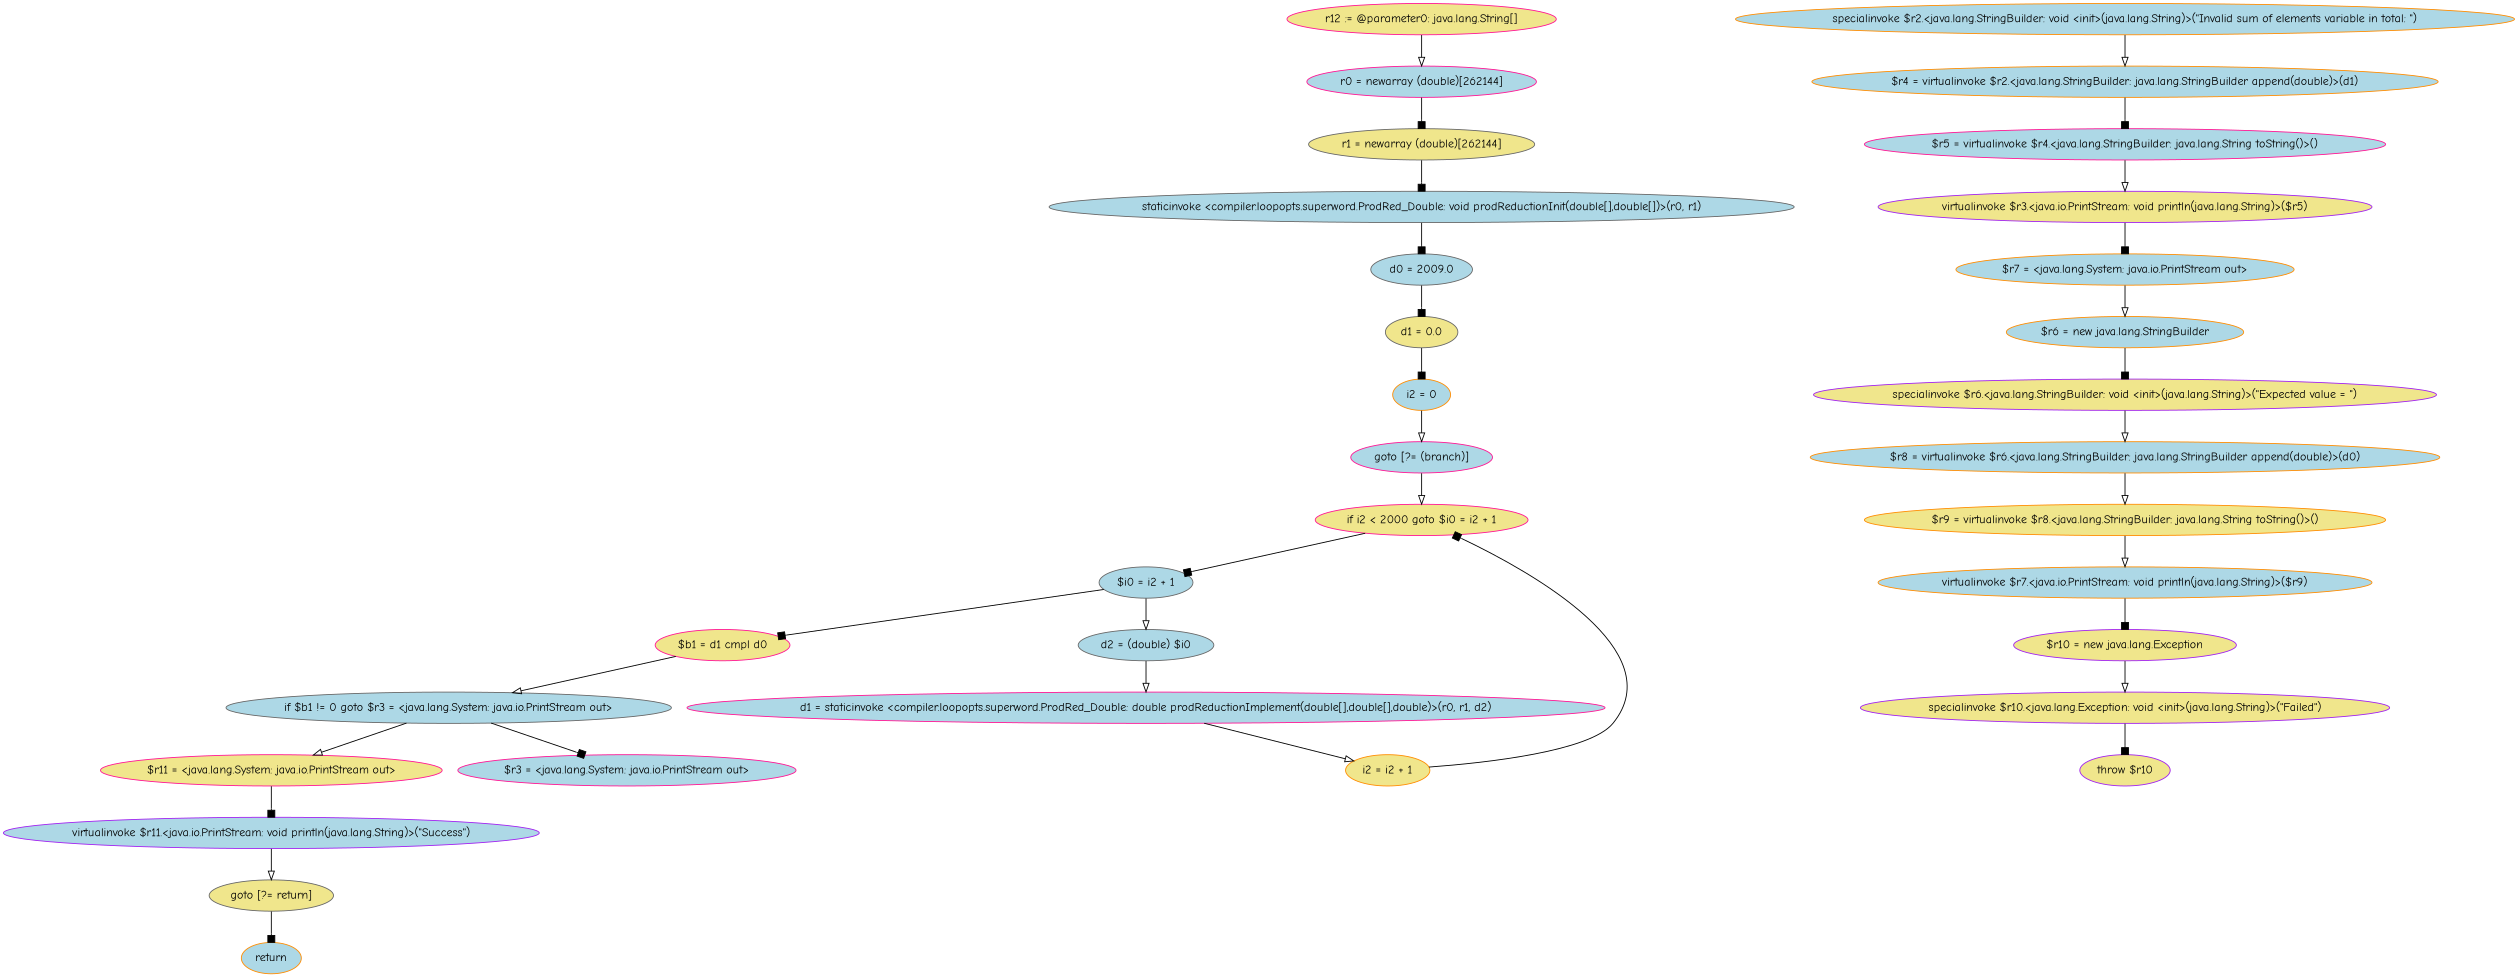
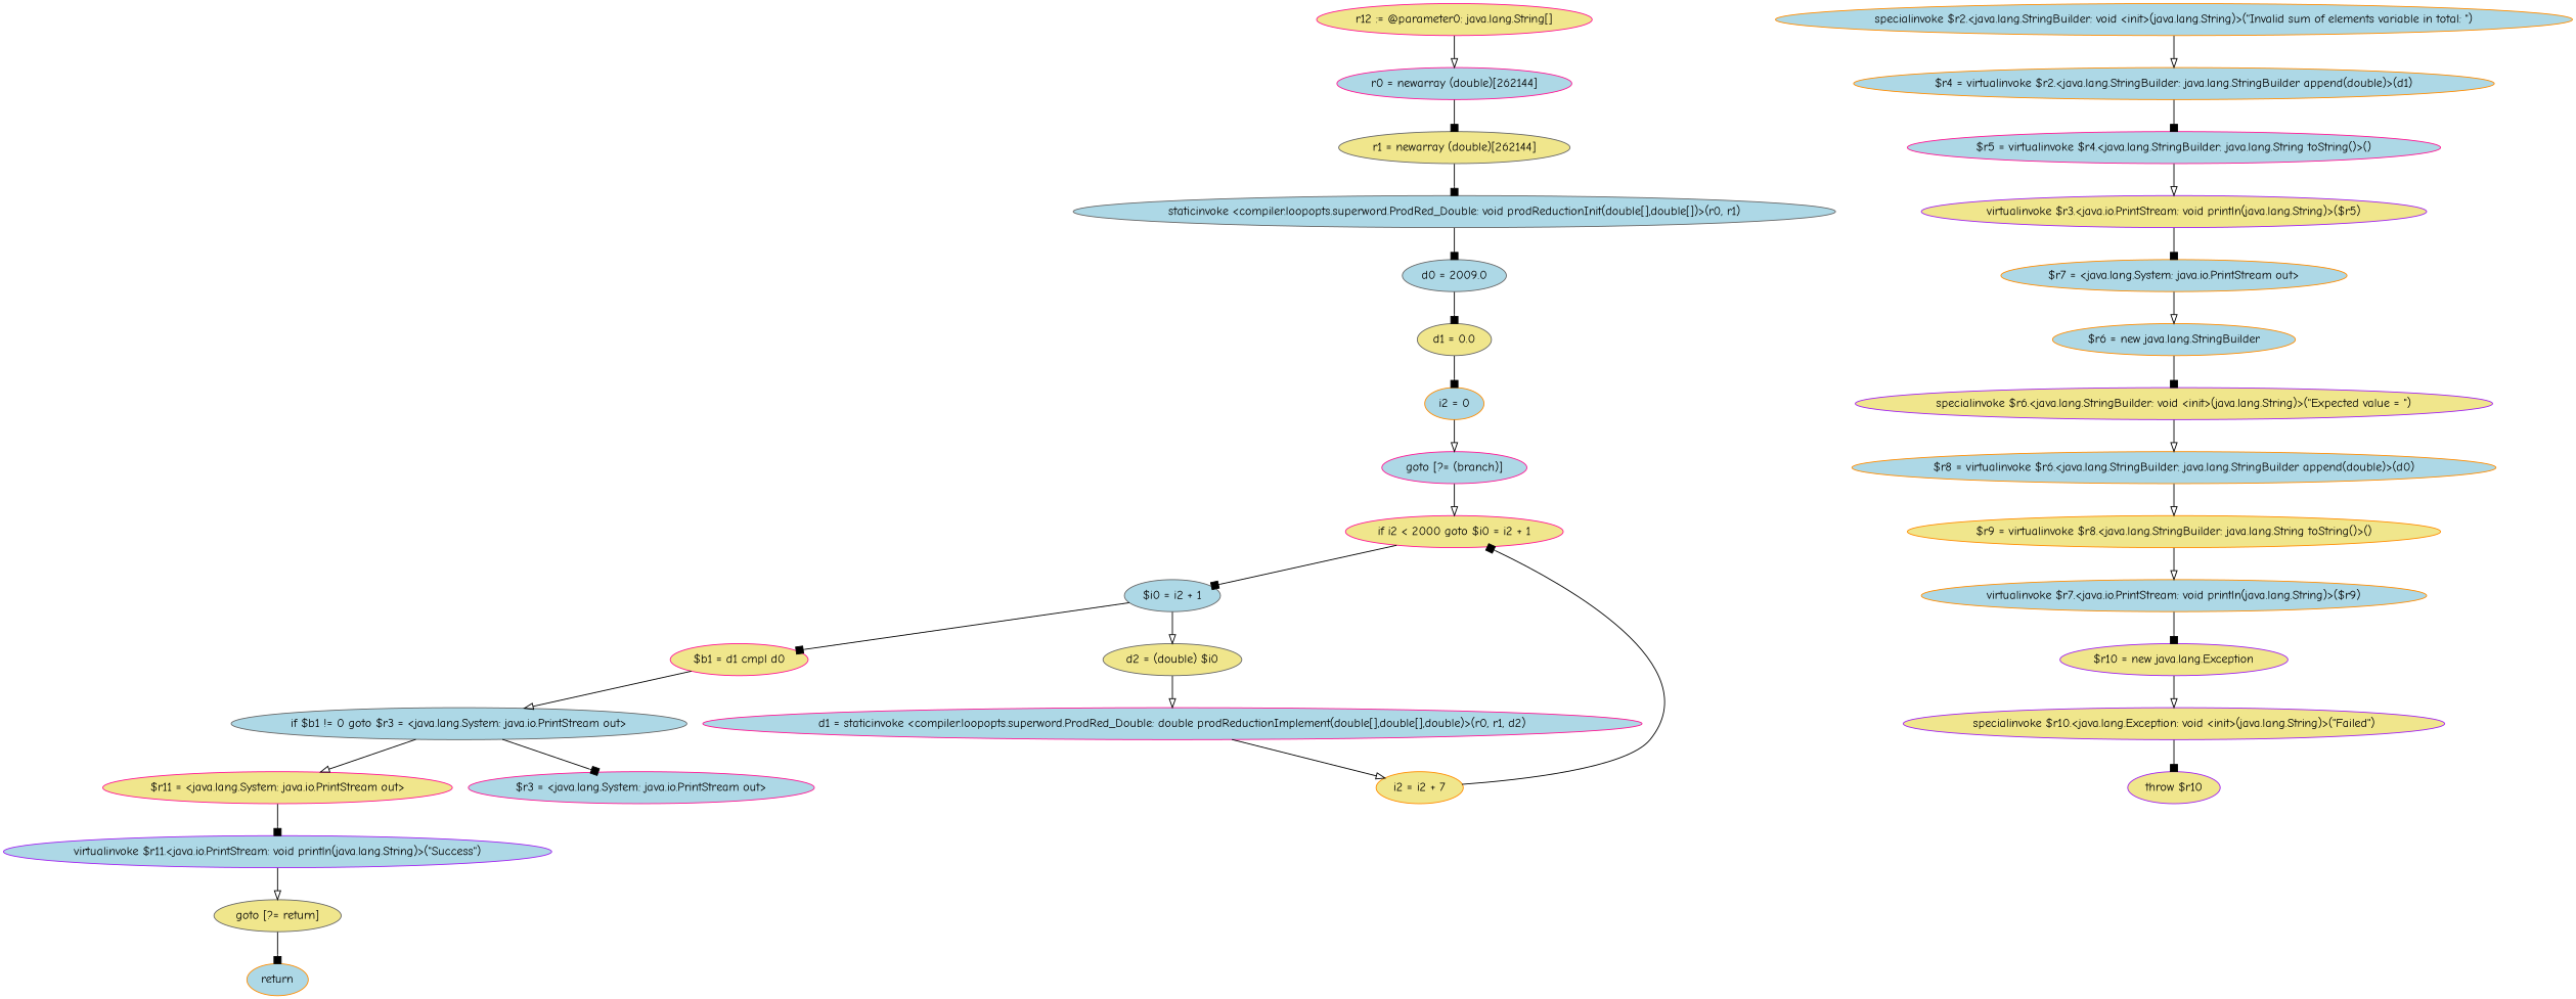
  digraph {
    fontname="Comic Neue"
    node [color=darkorange fillcolor=lightblue fontname="Comic Neue" style=filled]
    edge [arrowhead=onormal fontname="Comic Neue"]
    "r12 := @parameter0: java.lang.String[]" [color=deeppink fillcolor=khaki]
    "r0 = newarray (double)[262144]" [color=deeppink]
    "r1 = newarray (double)[262144]" [color=gray40 fillcolor=khaki]
    "staticinvoke <compiler.loopopts.superword.ProdRed_Double: void prodReductionInit(double[],double[])>(r0, r1)" [color=gray40]
    n5 [color=gray40 label="d0 = 2009.0"]
    "d1 = 0.0" [color=gray40 fillcolor=khaki]
    "i2 = 0"
    "goto [?= (branch)]" [color=deeppink]
    "if i2 < 2000 goto $i0 = i2 + 1" [color=deeppink fillcolor=khaki]
    "$i0 = i2 + 1" [color=gray40]
-   "d2 = (double) $i0" [color=gray40]
+   "d2 = (double) $i0" [color=gray40 fillcolor=khaki]
    "$b1 = d1 cmpl d0" [color=deeppink fillcolor=khaki]
    "d1 = staticinvoke <compiler.loopopts.superword.ProdRed_Double: double prodReductionImplement(double[],double[],double)>(r0, r1, d2)" [color=deeppink]
-   "i2 = i2 + 1" [fillcolor=khaki]
+   "i2 = i2 + 1" [fillcolor=khaki label="i2 = i2 + 7"]
    "if $b1 != 0 goto $r3 = <java.lang.System: java.io.PrintStream out>" [color=gray40]
    "$r11 = <java.lang.System: java.io.PrintStream out>" [color=deeppink fillcolor=khaki]
    "$r3 = <java.lang.System: java.io.PrintStream out>" [color=deeppink]
    "virtualinvoke $r11.<java.io.PrintStream: void println(java.lang.String)>(\"Success\")" [color=purple]
    "goto [?= return]" [color=gray40 fillcolor=khaki]
    return
    "specialinvoke $r2.<java.lang.StringBuilder: void <init>(java.lang.String)>(\"Invalid sum of elements variable in total: \")"
    "$r4 = virtualinvoke $r2.<java.lang.StringBuilder: java.lang.StringBuilder append(double)>(d1)"
    "$r5 = virtualinvoke $r4.<java.lang.StringBuilder: java.lang.String toString()>()" [color=deeppink]
    "virtualinvoke $r3.<java.io.PrintStream: void println(java.lang.String)>($r5)" [color=purple fillcolor=khaki]
    "$r7 = <java.lang.System: java.io.PrintStream out>"
    "$r6 = new java.lang.StringBuilder"
    "specialinvoke $r6.<java.lang.StringBuilder: void <init>(java.lang.String)>(\"Expected value = \")" [color=purple fillcolor=khaki]
    "$r8 = virtualinvoke $r6.<java.lang.StringBuilder: java.lang.StringBuilder append(double)>(d0)"
    "$r9 = virtualinvoke $r8.<java.lang.StringBuilder: java.lang.String toString()>()" [fillcolor=khaki]
    "virtualinvoke $r7.<java.io.PrintStream: void println(java.lang.String)>($r9)"
    "$r10 = new java.lang.Exception" [color=purple fillcolor=khaki]
    "specialinvoke $r10.<java.lang.Exception: void <init>(java.lang.String)>(\"Failed\")" [color=purple fillcolor=khaki]
    "throw $r10" [color=purple fillcolor=khaki]
    "r12 := @parameter0: java.lang.String[]" -> "r0 = newarray (double)[262144]"
    "r0 = newarray (double)[262144]" -> "r1 = newarray (double)[262144]" [arrowhead=box]
    "r1 = newarray (double)[262144]" -> "staticinvoke <compiler.loopopts.superword.ProdRed_Double: void prodReductionInit(double[],double[])>(r0, r1)" [arrowhead=box]
    "staticinvoke <compiler.loopopts.superword.ProdRed_Double: void prodReductionInit(double[],double[])>(r0, r1)" -> n5 [arrowhead=box]
    n5 -> "d1 = 0.0" [arrowhead=box]
    "d1 = 0.0" -> "i2 = 0" [arrowhead=box]
    "i2 = 0" -> "goto [?= (branch)]"
    "goto [?= (branch)]" -> "if i2 < 2000 goto $i0 = i2 + 1"
    "if i2 < 2000 goto $i0 = i2 + 1" -> "$i0 = i2 + 1" [arrowhead=box]
    "$i0 = i2 + 1" -> "d2 = (double) $i0"
    "$i0 = i2 + 1" -> "$b1 = d1 cmpl d0" [arrowhead=box]
    "d2 = (double) $i0" -> "d1 = staticinvoke <compiler.loopopts.superword.ProdRed_Double: double prodReductionImplement(double[],double[],double)>(r0, r1, d2)"
    "$b1 = d1 cmpl d0" -> "if $b1 != 0 goto $r3 = <java.lang.System: java.io.PrintStream out>"
    "d1 = staticinvoke <compiler.loopopts.superword.ProdRed_Double: double prodReductionImplement(double[],double[],double)>(r0, r1, d2)" -> "i2 = i2 + 1"
    "i2 = i2 + 1" -> "if i2 < 2000 goto $i0 = i2 + 1" [arrowhead=box]
    "if $b1 != 0 goto $r3 = <java.lang.System: java.io.PrintStream out>" -> "$r11 = <java.lang.System: java.io.PrintStream out>"
    "if $b1 != 0 goto $r3 = <java.lang.System: java.io.PrintStream out>" -> "$r3 = <java.lang.System: java.io.PrintStream out>" [arrowhead=box]
    "$r11 = <java.lang.System: java.io.PrintStream out>" -> "virtualinvoke $r11.<java.io.PrintStream: void println(java.lang.String)>(\"Success\")" [arrowhead=box]
    "virtualinvoke $r11.<java.io.PrintStream: void println(java.lang.String)>(\"Success\")" -> "goto [?= return]"
    "goto [?= return]" -> return [arrowhead=box]
    "specialinvoke $r2.<java.lang.StringBuilder: void <init>(java.lang.String)>(\"Invalid sum of elements variable in total: \")" -> "$r4 = virtualinvoke $r2.<java.lang.StringBuilder: java.lang.StringBuilder append(double)>(d1)"
    "$r4 = virtualinvoke $r2.<java.lang.StringBuilder: java.lang.StringBuilder append(double)>(d1)" -> "$r5 = virtualinvoke $r4.<java.lang.StringBuilder: java.lang.String toString()>()" [arrowhead=box]
    "$r5 = virtualinvoke $r4.<java.lang.StringBuilder: java.lang.String toString()>()" -> "virtualinvoke $r3.<java.io.PrintStream: void println(java.lang.String)>($r5)"
    "virtualinvoke $r3.<java.io.PrintStream: void println(java.lang.String)>($r5)" -> "$r7 = <java.lang.System: java.io.PrintStream out>" [arrowhead=box]
    "$r7 = <java.lang.System: java.io.PrintStream out>" -> "$r6 = new java.lang.StringBuilder"
    "$r6 = new java.lang.StringBuilder" -> "specialinvoke $r6.<java.lang.StringBuilder: void <init>(java.lang.String)>(\"Expected value = \")" [arrowhead=box]
    "specialinvoke $r6.<java.lang.StringBuilder: void <init>(java.lang.String)>(\"Expected value = \")" -> "$r8 = virtualinvoke $r6.<java.lang.StringBuilder: java.lang.StringBuilder append(double)>(d0)"
    "$r8 = virtualinvoke $r6.<java.lang.StringBuilder: java.lang.StringBuilder append(double)>(d0)" -> "$r9 = virtualinvoke $r8.<java.lang.StringBuilder: java.lang.String toString()>()"
    "$r9 = virtualinvoke $r8.<java.lang.StringBuilder: java.lang.String toString()>()" -> "virtualinvoke $r7.<java.io.PrintStream: void println(java.lang.String)>($r9)"
    "virtualinvoke $r7.<java.io.PrintStream: void println(java.lang.String)>($r9)" -> "$r10 = new java.lang.Exception" [arrowhead=box]
    "$r10 = new java.lang.Exception" -> "specialinvoke $r10.<java.lang.Exception: void <init>(java.lang.String)>(\"Failed\")"
    "specialinvoke $r10.<java.lang.Exception: void <init>(java.lang.String)>(\"Failed\")" -> "throw $r10" [arrowhead=box]
  }
